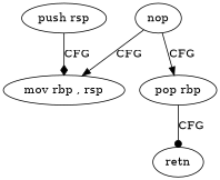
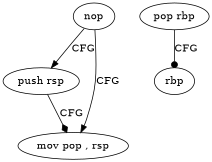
  digraph {
    edge [arrowhead=normal]
    n1 [label="push rsp"]
-   n2 [label="mov rbp , rsp"]
+   n2 [label="mov pop , rsp"]
    n3 [label=nop]
    n4 [label="pop rbp"]
-   n5 [label=retn]
+   n5 [label=rbp]
    n1 -> n2 [arrowhead=diamond label=CFG]
    n3 -> n2 [label=CFG]
-   n3 -> n4 [label=CFG]
+   n3 -> n1 [label=CFG]
    n4 -> n5 [arrowhead=dot label=CFG]
  }
